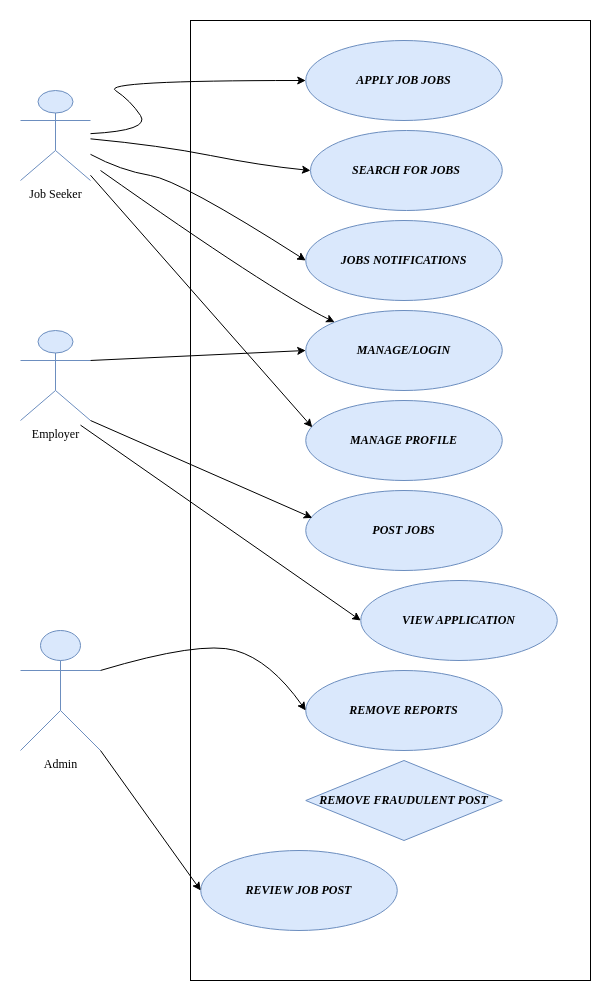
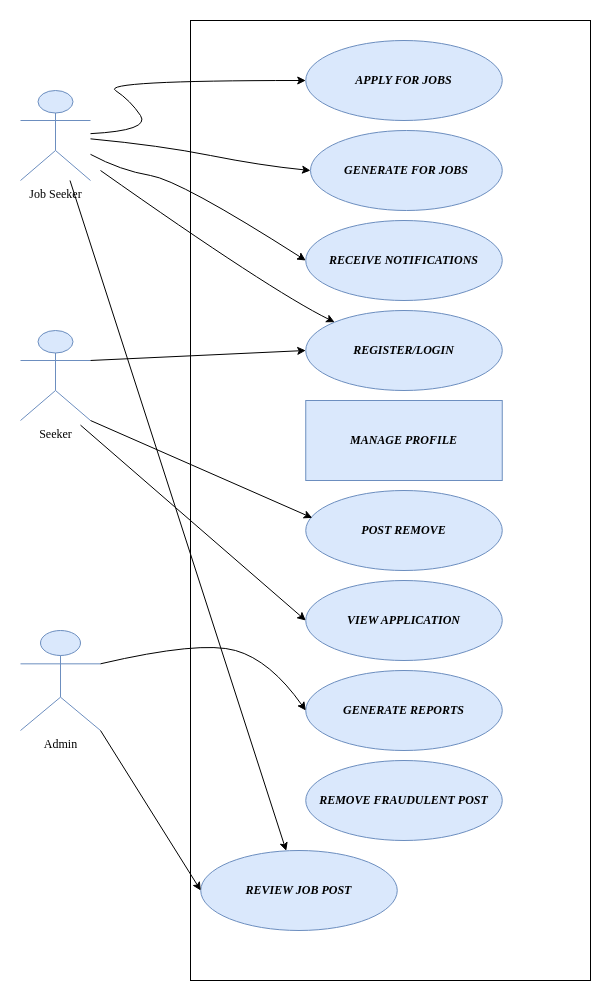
  <mxCell id="0" />
  <mxCell id="1" parent="0" />
  <mxCell id="2" value="" style="rounded=0;whiteSpace=wrap;html=1;movable=0;resizable=0;rotatable=0;deletable=0;editable=0;locked=1;connectable=0;" vertex="1" parent="1"><mxGeometry x="190" y="20" width="400" height="960" as="geometry" /></mxCell>
- <mxCell id="3" value="APPLY JOB JOBS" style="ellipse;whiteSpace=wrap;html=1;fontFamily=Times New Roman;fontStyle=3;fillColor=#dae8fc;strokeColor=#6c8ebf;" vertex="1" parent="1"><mxGeometry x="305.25" y="40" width="196.5" height="80" as="geometry" /></mxCell>
- <mxCell id="4" value="SEARCH FOR JOBS" style="ellipse;whiteSpace=wrap;html=1;fontFamily=Times New Roman;fontSize=12;fontStyle=3;fillColor=#dae8fc;strokeColor=#6c8ebf;" vertex="1" parent="1"><mxGeometry x="310" y="130" width="191.75" height="80" as="geometry" /></mxCell>
- <mxCell id="5" value="JOBS NOTIFICATIONS" style="ellipse;whiteSpace=wrap;html=1;fontFamily=Times New Roman;fontStyle=3;fillColor=#dae8fc;strokeColor=#6c8ebf;" vertex="1" parent="1"><mxGeometry x="305.25" y="220" width="196.5" height="80" as="geometry" /></mxCell>
- <mxCell id="6" value="MANAGE/LOGIN" style="ellipse;whiteSpace=wrap;html=1;fontFamily=Times New Roman;fontStyle=3;fillColor=#dae8fc;strokeColor=#6c8ebf;" vertex="1" parent="1"><mxGeometry x="305.25" y="310" width="196.5" height="80" as="geometry" /></mxCell>
- <mxCell id="7" value="MANAGE PROFILE" style="ellipse;whiteSpace=wrap;html=1;fontStyle=3;fontFamily=Times New Roman;fillColor=#dae8fc;strokeColor=#6c8ebf;" vertex="1" parent="1"><mxGeometry x="305.25" y="400" width="196.5" height="80" as="geometry" /></mxCell>
- <mxCell id="8" value="POST JOBS" style="ellipse;whiteSpace=wrap;html=1;fontFamily=Times New Roman;fontStyle=3;fillColor=#dae8fc;strokeColor=#6c8ebf;" vertex="1" parent="1"><mxGeometry x="305.25" y="490" width="196.5" height="80" as="geometry" /></mxCell>
- <mxCell id="9" value="VIEW APPLICATION" style="ellipse;whiteSpace=wrap;html=1;fontFamily=Times New Roman;fontStyle=3;fillColor=#dae8fc;strokeColor=#6c8ebf;" vertex="1" parent="1"><mxGeometry x="360.25" y="580" width="196.5" height="80" as="geometry" /></mxCell>
- <mxCell id="10" value="REMOVE REPORTS" style="ellipse;whiteSpace=wrap;html=1;fontFamily=Times New Roman;fontStyle=3;fillColor=#dae8fc;strokeColor=#6c8ebf;" vertex="1" parent="1"><mxGeometry x="305.25" y="670" width="196.5" height="80" as="geometry" /></mxCell>
- <mxCell id="11" value="REMOVE FRAUDULENT POST" style="rhombus;whiteSpace=wrap;html=1;fontStyle=3;fontFamily=Times New Roman;fillColor=#dae8fc;strokeColor=#6c8ebf;" vertex="1" parent="1"><mxGeometry x="305.25" y="760" width="196.5" height="80" as="geometry" /></mxCell>
+ <mxCell id="3" value="APPLY FOR JOBS" style="ellipse;whiteSpace=wrap;html=1;fontFamily=Times New Roman;fontStyle=3;fillColor=#dae8fc;strokeColor=#6c8ebf;" vertex="1" parent="1"><mxGeometry x="305.25" y="40" width="196.5" height="80" as="geometry" /></mxCell>
+ <mxCell id="4" value="GENERATE FOR JOBS" style="ellipse;whiteSpace=wrap;html=1;fontFamily=Times New Roman;fontSize=12;fontStyle=3;fillColor=#dae8fc;strokeColor=#6c8ebf;" vertex="1" parent="1"><mxGeometry x="310" y="130" width="191.75" height="80" as="geometry" /></mxCell>
+ <mxCell id="5" value="RECEIVE NOTIFICATIONS" style="ellipse;whiteSpace=wrap;html=1;fontFamily=Times New Roman;fontStyle=3;fillColor=#dae8fc;strokeColor=#6c8ebf;" vertex="1" parent="1"><mxGeometry x="305.25" y="220" width="196.5" height="80" as="geometry" /></mxCell>
+ <mxCell id="6" value="REGISTER/LOGIN" style="ellipse;whiteSpace=wrap;html=1;fontFamily=Times New Roman;fontStyle=3;fillColor=#dae8fc;strokeColor=#6c8ebf;" vertex="1" parent="1"><mxGeometry x="305.25" y="310" width="196.5" height="80" as="geometry" /></mxCell>
+ <mxCell id="7" value="MANAGE PROFILE" style="whiteSpace=wrap;html=1;fontStyle=3;fontFamily=Times New Roman;fillColor=#dae8fc;strokeColor=#6c8ebf;rounded=0;" vertex="1" parent="1"><mxGeometry x="305.25" y="400" width="196.5" height="80" as="geometry" /></mxCell>
+ <mxCell id="8" value="POST REMOVE" style="ellipse;whiteSpace=wrap;html=1;fontFamily=Times New Roman;fontStyle=3;fillColor=#dae8fc;strokeColor=#6c8ebf;" vertex="1" parent="1"><mxGeometry x="305.25" y="490" width="196.5" height="80" as="geometry" /></mxCell>
+ <mxCell id="9" value="VIEW APPLICATION" style="ellipse;whiteSpace=wrap;html=1;fontFamily=Times New Roman;fontStyle=3;fillColor=#dae8fc;strokeColor=#6c8ebf;" vertex="1" parent="1"><mxGeometry x="305.25" y="580" width="196.5" height="80" as="geometry" /></mxCell>
+ <mxCell id="10" value="GENERATE REPORTS" style="ellipse;whiteSpace=wrap;html=1;fontFamily=Times New Roman;fontStyle=3;fillColor=#dae8fc;strokeColor=#6c8ebf;" vertex="1" parent="1"><mxGeometry x="305.25" y="670" width="196.5" height="80" as="geometry" /></mxCell>
+ <mxCell id="11" value="REMOVE FRAUDULENT POST" style="ellipse;whiteSpace=wrap;html=1;fontStyle=3;fontFamily=Times New Roman;fillColor=#dae8fc;strokeColor=#6c8ebf;" vertex="1" parent="1"><mxGeometry x="305.25" y="760" width="196.5" height="80" as="geometry" /></mxCell>
  <mxCell id="12" value="REVIEW JOB POST" style="ellipse;whiteSpace=wrap;html=1;fontFamily=Times New Roman;fontStyle=3;fillColor=#dae8fc;strokeColor=#6c8ebf;" vertex="1" parent="1"><mxGeometry x="200.25" y="850" width="196.5" height="80" as="geometry" /></mxCell>
  <mxCell id="13" style="edgeStyle=orthogonalEdgeStyle;rounded=0;orthogonalLoop=1;jettySize=auto;html=1;exitX=0.5;exitY=1;exitDx=0;exitDy=0;" edge="1" parent="1" source="2" target="2"><mxGeometry relative="1" as="geometry" /></mxCell>
  <mxCell id="14" value="Job Seeker" style="shape=umlActor;verticalLabelPosition=bottom;verticalAlign=top;html=1;outlineConnect=0;fontFamily=Times New Roman;fontStyle=0;fillColor=#dae8fc;strokeColor=#6c8ebf;" vertex="1" parent="1"><mxGeometry x="20" y="90" width="70" height="90" as="geometry" /></mxCell>
  <mxCell id="15" value="" style="curved=1;endArrow=classic;html=1;rounded=0;entryX=0;entryY=0.5;entryDx=0;entryDy=0;" edge="1" parent="1" source="14" target="3"><mxGeometry width="50" height="50" relative="1" as="geometry"><mxPoint x="100" y="130" as="sourcePoint" /><mxPoint x="150" y="80" as="targetPoint" /><Array as="points"><mxPoint x="150" y="130" /><mxPoint x="130" y="100" /><mxPoint x="100" y="80" /></Array></mxGeometry></mxCell>
  <mxCell id="16" value="" style="curved=1;endArrow=classic;html=1;rounded=0;entryX=0;entryY=0.5;entryDx=0;entryDy=0;" edge="1" parent="1" source="14" target="4"><mxGeometry width="50" height="50" relative="1" as="geometry"><mxPoint x="160" y="195" as="sourcePoint" /><mxPoint x="210" y="145" as="targetPoint" /><Array as="points"><mxPoint x="160" y="145" /><mxPoint x="260" y="165" /></Array></mxGeometry></mxCell>
  <mxCell id="17" value="" style="curved=1;endArrow=classic;html=1;rounded=0;entryX=0;entryY=0.5;entryDx=0;entryDy=0;" edge="1" parent="1" source="14" target="5"><mxGeometry width="50" height="50" relative="1" as="geometry"><mxPoint x="150" y="240" as="sourcePoint" /><mxPoint x="200" y="190" as="targetPoint" /><Array as="points"><mxPoint x="120" y="170" /><mxPoint x="180" y="180" /></Array></mxGeometry></mxCell>
  <mxCell id="18" value="" style="curved=1;endArrow=classic;html=1;rounded=0;entryX=0;entryY=0;entryDx=0;entryDy=0;" edge="1" parent="1" target="6"><mxGeometry width="50" height="50" relative="1" as="geometry"><mxPoint x="100" y="170" as="sourcePoint" /><mxPoint x="280" y="270" as="targetPoint" /><Array as="points"><mxPoint x="270" y="290" /></Array></mxGeometry></mxCell>
- <mxCell id="19" value="" style="endArrow=classic;html=1;rounded=0;entryX=0.033;entryY=0.335;entryDx=0;entryDy=0;entryPerimeter=0;" edge="1" parent="1" source="14" target="7"><mxGeometry width="50" height="50" relative="1" as="geometry"><mxPoint x="230" y="320" as="sourcePoint" /><mxPoint x="280" y="270" as="targetPoint" /></mxGeometry></mxCell>
- <mxCell id="20" value="Employer" style="shape=umlActor;verticalLabelPosition=bottom;verticalAlign=top;html=1;outlineConnect=0;fontFamily=Times New Roman;fillColor=#dae8fc;strokeColor=#6c8ebf;" vertex="1" parent="1"><mxGeometry x="20" y="330" width="70" height="90" as="geometry" /></mxCell>
+ <mxCell id="19" value="" style="endArrow=classic;html=1;rounded=0;" edge="1" parent="1" source="14" target="12"><mxGeometry width="50" height="50" relative="1" as="geometry"><mxPoint x="230" y="320" as="sourcePoint" /><mxPoint x="280" y="270" as="targetPoint" /></mxGeometry></mxCell>
+ <mxCell id="20" value="Seeker" style="shape=umlActor;verticalLabelPosition=bottom;verticalAlign=top;html=1;outlineConnect=0;fontFamily=Times New Roman;fillColor=#dae8fc;strokeColor=#6c8ebf;" vertex="1" parent="1"><mxGeometry x="20" y="330" width="70" height="90" as="geometry" /></mxCell>
  <mxCell id="21" value="" style="endArrow=classic;html=1;rounded=0;exitX=1;exitY=0.333;exitDx=0;exitDy=0;exitPerimeter=0;entryX=0;entryY=0.5;entryDx=0;entryDy=0;" edge="1" parent="1" source="20" target="6"><mxGeometry width="50" height="50" relative="1" as="geometry"><mxPoint x="230" y="380" as="sourcePoint" /><mxPoint x="280" y="330" as="targetPoint" /></mxGeometry></mxCell>
  <mxCell id="22" value="" style="endArrow=classic;html=1;rounded=0;exitX=1;exitY=1;exitDx=0;exitDy=0;exitPerimeter=0;entryX=0.033;entryY=0.342;entryDx=0;entryDy=0;entryPerimeter=0;" edge="1" parent="1" source="20" target="8"><mxGeometry width="50" height="50" relative="1" as="geometry"><mxPoint x="230" y="660" as="sourcePoint" /><mxPoint x="310" y="530" as="targetPoint" /></mxGeometry></mxCell>
  <mxCell id="23" value="" style="endArrow=classic;html=1;rounded=0;entryX=0;entryY=0.5;entryDx=0;entryDy=0;" edge="1" parent="1" target="9"><mxGeometry width="50" height="50" relative="1" as="geometry"><mxPoint x="80" y="424.636" as="sourcePoint" /><mxPoint x="295.25" y="635.37" as="targetPoint" /></mxGeometry></mxCell>
- <mxCell id="24" value="Admin" style="shape=umlActor;verticalLabelPosition=bottom;verticalAlign=top;html=1;outlineConnect=0;fontFamily=Times New Roman;fillColor=#dae8fc;strokeColor=#6c8ebf;" vertex="1" parent="1"><mxGeometry x="20" y="630" width="80" height="120" as="geometry" /></mxCell>
+ <mxCell id="24" value="Admin" style="shape=umlActor;verticalLabelPosition=bottom;verticalAlign=top;html=1;outlineConnect=0;fontFamily=Times New Roman;fillColor=#dae8fc;strokeColor=#6c8ebf;" vertex="1" parent="1"><mxGeometry x="20" y="630" width="80" height="100" as="geometry" /></mxCell>
  <mxCell id="25" value="" style="curved=1;endArrow=classic;html=1;rounded=0;entryX=0;entryY=0.5;entryDx=0;entryDy=0;exitX=1;exitY=0.333;exitDx=0;exitDy=0;exitPerimeter=0;" edge="1" parent="1" source="24" target="10"><mxGeometry width="50" height="50" relative="1" as="geometry"><mxPoint x="130" y="750" as="sourcePoint" /><mxPoint x="180" y="700" as="targetPoint" /><Array as="points"><mxPoint x="200" y="640" /><mxPoint x="270" y="660" /></Array></mxGeometry></mxCell>
  <mxCell id="26" value="" style="endArrow=classic;html=1;rounded=0;exitX=1;exitY=1;exitDx=0;exitDy=0;exitPerimeter=0;entryX=0;entryY=0.5;entryDx=0;entryDy=0;" edge="1" parent="1" source="24" target="12"><mxGeometry width="50" height="50" relative="1" as="geometry"><mxPoint x="230" y="960" as="sourcePoint" /><mxPoint x="280" y="910" as="targetPoint" /></mxGeometry></mxCell>
